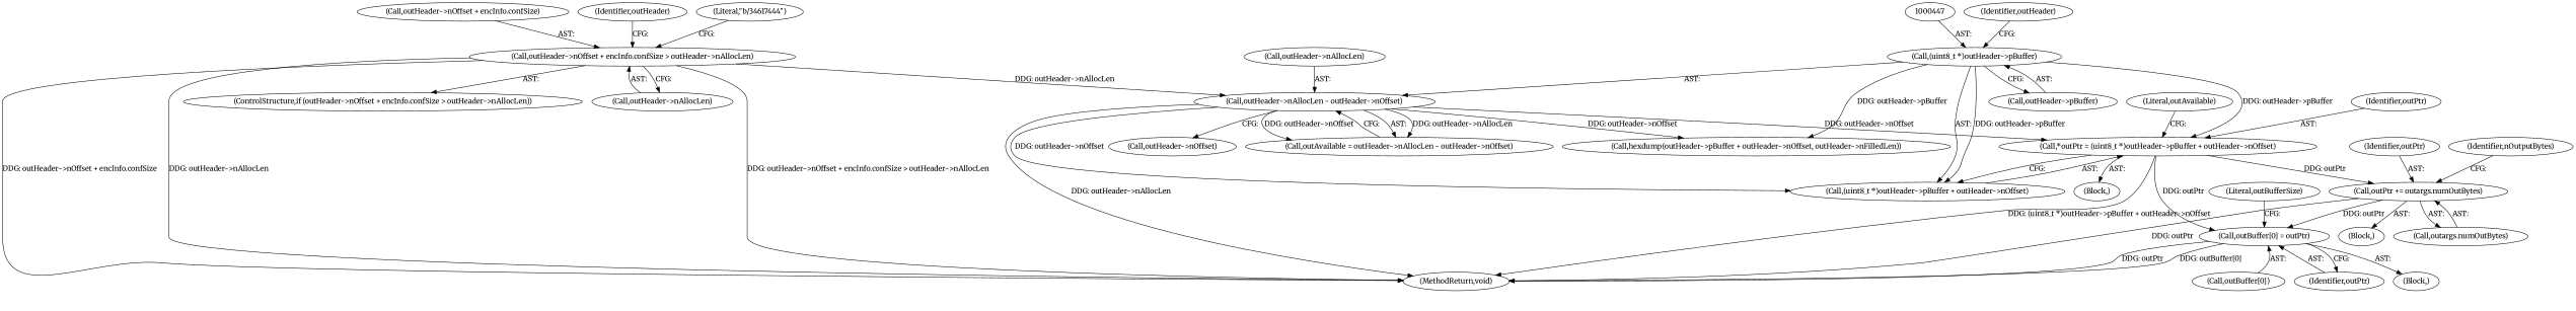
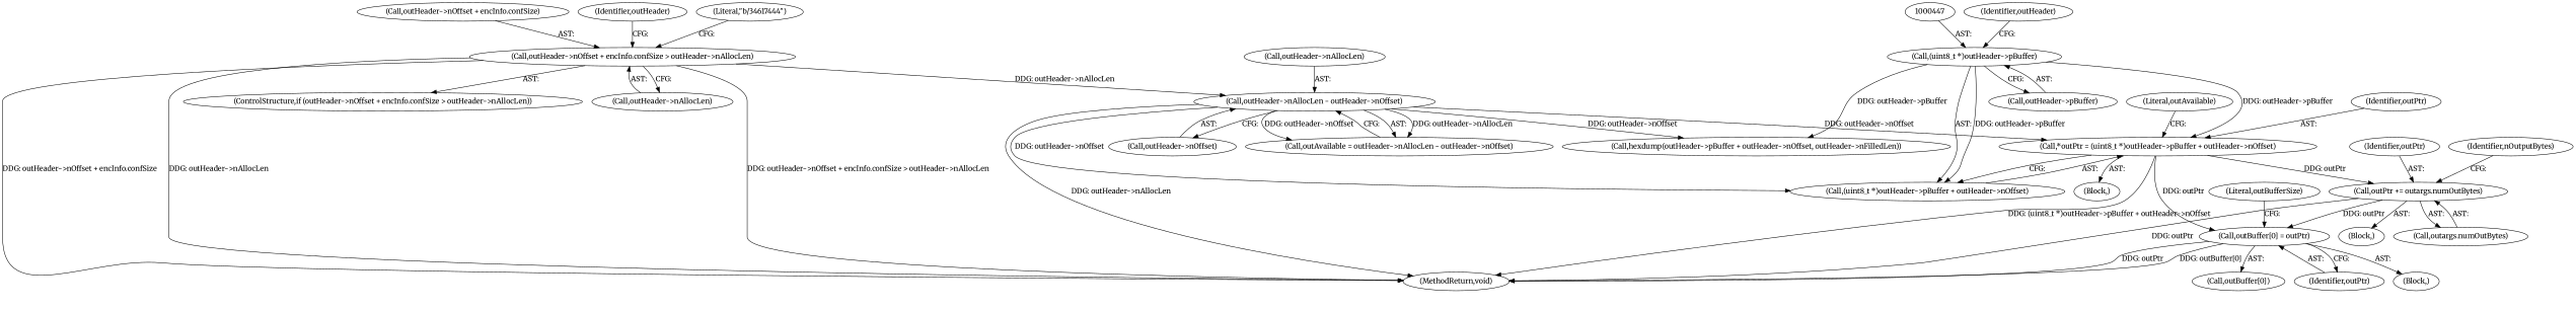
  digraph {
    fontname=Merriweather
    node [fontname=Merriweather]
    edge [fontname=Merriweather]
    n1 [label="(Call,outPtr += outargs.numOutBytes)"]
    n2 [label="(Call,outBuffer[0] = outPtr)"]
    n3 [label="(Call,outargs.numOutBytes)"]
    n4 [label="(MethodReturn,void)"]
    n5 [label="(Block,)"]
    n6 [label="(Identifier,outPtr)"]
    n7 [label="(Block,)"]
    n8 [label="(Call,*outPtr = (uint8_t *)outHeader->pBuffer + outHeader->nOffset)"]
    n9 [label="(Block,)"]
    n10 [label="(Call,(uint8_t *)outHeader->pBuffer + outHeader->nOffset)"]
    n11 [label="(Call,(uint8_t *)outHeader->pBuffer)"]
    n12 [label="(Call,outHeader->pBuffer)"]
    n13 [label="(Call,hexdump(outHeader->pBuffer + outHeader->nOffset, outHeader->nFilledLen))"]
    n14 [label="(Call,outHeader->nAllocLen - outHeader->nOffset)"]
    n15 [label="(Call,outHeader->nOffset)"]
    n16 [label="(Call,outAvailable = outHeader->nAllocLen - outHeader->nOffset)"]
    n17 [label="(Call,outHeader->nOffset + encInfo.confSize > outHeader->nAllocLen)"]
    n18 [label="(ControlStructure,if (outHeader->nOffset + encInfo.confSize > outHeader->nAllocLen))"]
    n19 [label="(Call,outHeader->nAllocLen)"]
    n20 [label="(Identifier,outHeader)"]
    n21 [label="(Identifier,outPtr)"]
    n22 [label="(Identifier,outPtr)"]
    n23 [label="(Identifier,nOutputBytes)"]
    n24 [label="(Literal,outBufferSize)"]
    n25 [label="(Call,outHeader->nAllocLen)"]
    n26 [label="(Literal,\"b/34617444\")"]
    n27 [label="(Call,outHeader->nOffset + encInfo.confSize)"]
    n28 [label="(Call,outBuffer[0])"]
    n29 [label="(Literal,outAvailable)"]
    n30 [label="(Identifier,outHeader)"]
    1000447
    n1 -> n2 [label="DDG: outPtr"]
    n1 -> n3 [label="AST: "]
    n1 -> n4 [label="DDG: outPtr"]
    n1 -> n5 [label="AST: "]
    n2 -> n4 [label="DDG: outPtr"]
    n2 -> n4 [label="DDG: outBuffer[0]"]
    n2 -> n6 [label="CFG: "]
    n2 -> n7 [label="AST: "]
    n3 -> n1 [label="AST: "]
    n6 -> n2 [label="AST: "]
    n8 -> n1 [label="DDG: outPtr"]
    n8 -> n2 [label="DDG: outPtr"]
    n8 -> n4 [label="DDG: (uint8_t *)outHeader->pBuffer + outHeader->nOffset"]
    n8 -> n9 [label="AST: "]
    n8 -> n10 [label="CFG: "]
    n10 -> n8 [label="AST: "]
    n11 -> n8 [label="DDG: outHeader->pBuffer"]
    n11 -> n10 [label="AST: "]
    n11 -> n10 [label="DDG: outHeader->pBuffer"]
    n11 -> n12 [label="CFG: "]
    n11 -> n13 [label="DDG: outHeader->pBuffer"]
    n12 -> n11 [label="AST: "]
    n14 -> n4 [label="DDG: outHeader->nAllocLen"]
    n14 -> n8 [label="DDG: outHeader->nOffset"]
    n14 -> n10 [label="DDG: outHeader->nOffset"]
    n14 -> n13 [label="DDG: outHeader->nOffset"]
    n14 -> n15 [label="CFG: "]
    n14 -> n16 [label="AST: "]
    n14 -> n16 [label="DDG: outHeader->nAllocLen"]
    n14 -> n16 [label="DDG: outHeader->nOffset"]
-   n11 -> n14 [label="AST: "]
+   n15 -> n14 [label="AST: "]
    n16 -> n14 [label="CFG: "]
    n17 -> n4 [label="DDG: outHeader->nOffset + encInfo.confSize > outHeader->nAllocLen"]
    n17 -> n4 [label="DDG: outHeader->nOffset + encInfo.confSize"]
    n17 -> n4 [label="DDG: outHeader->nAllocLen"]
    n17 -> n14 [label="DDG: outHeader->nAllocLen"]
    n17 -> n18 [label="AST: "]
    n17 -> n19 [label="CFG: "]
    n19 -> n17 [label="AST: "]
    n20 -> n17 [label="CFG: "]
    n21 -> n8 [label="AST: "]
    n22 -> n1 [label="AST: "]
    n23 -> n1 [label="CFG: "]
    n24 -> n2 [label="CFG: "]
    n25 -> n14 [label="AST: "]
    n26 -> n17 [label="CFG: "]
    n27 -> n17 [label="AST: "]
-   n28 -> n2 [label="AST: "]
+   n2 -> n28 [label="AST: "]
    n29 -> n8 [label="CFG: "]
    n30 -> n11 [label="CFG: "]
    1000447 -> n11 [label="AST: "]
  }
